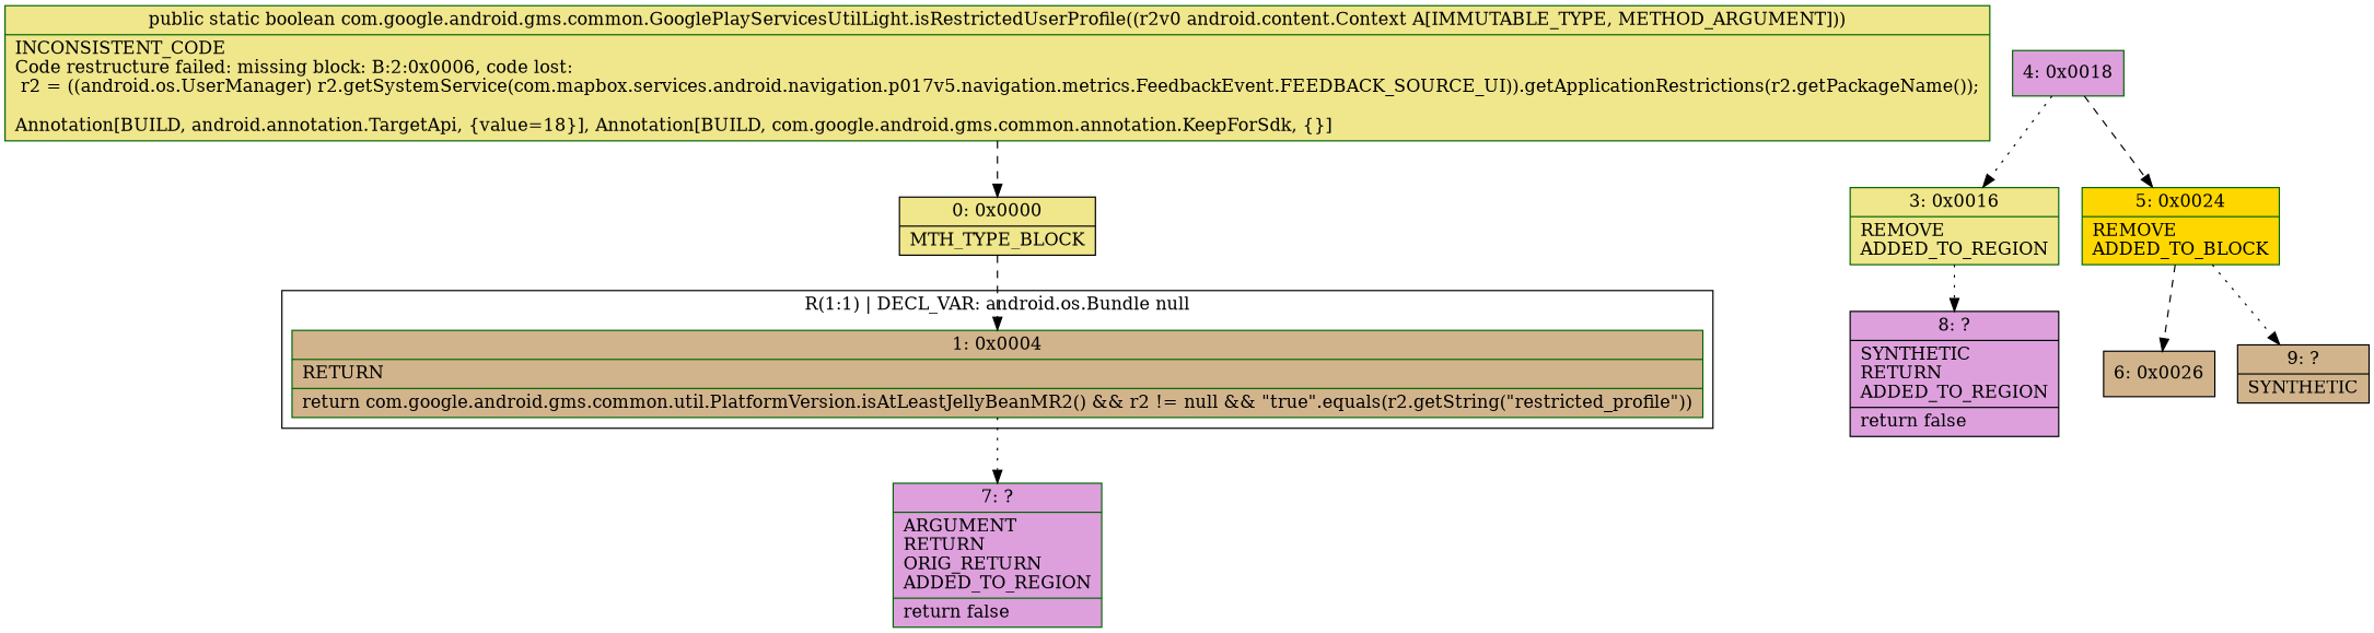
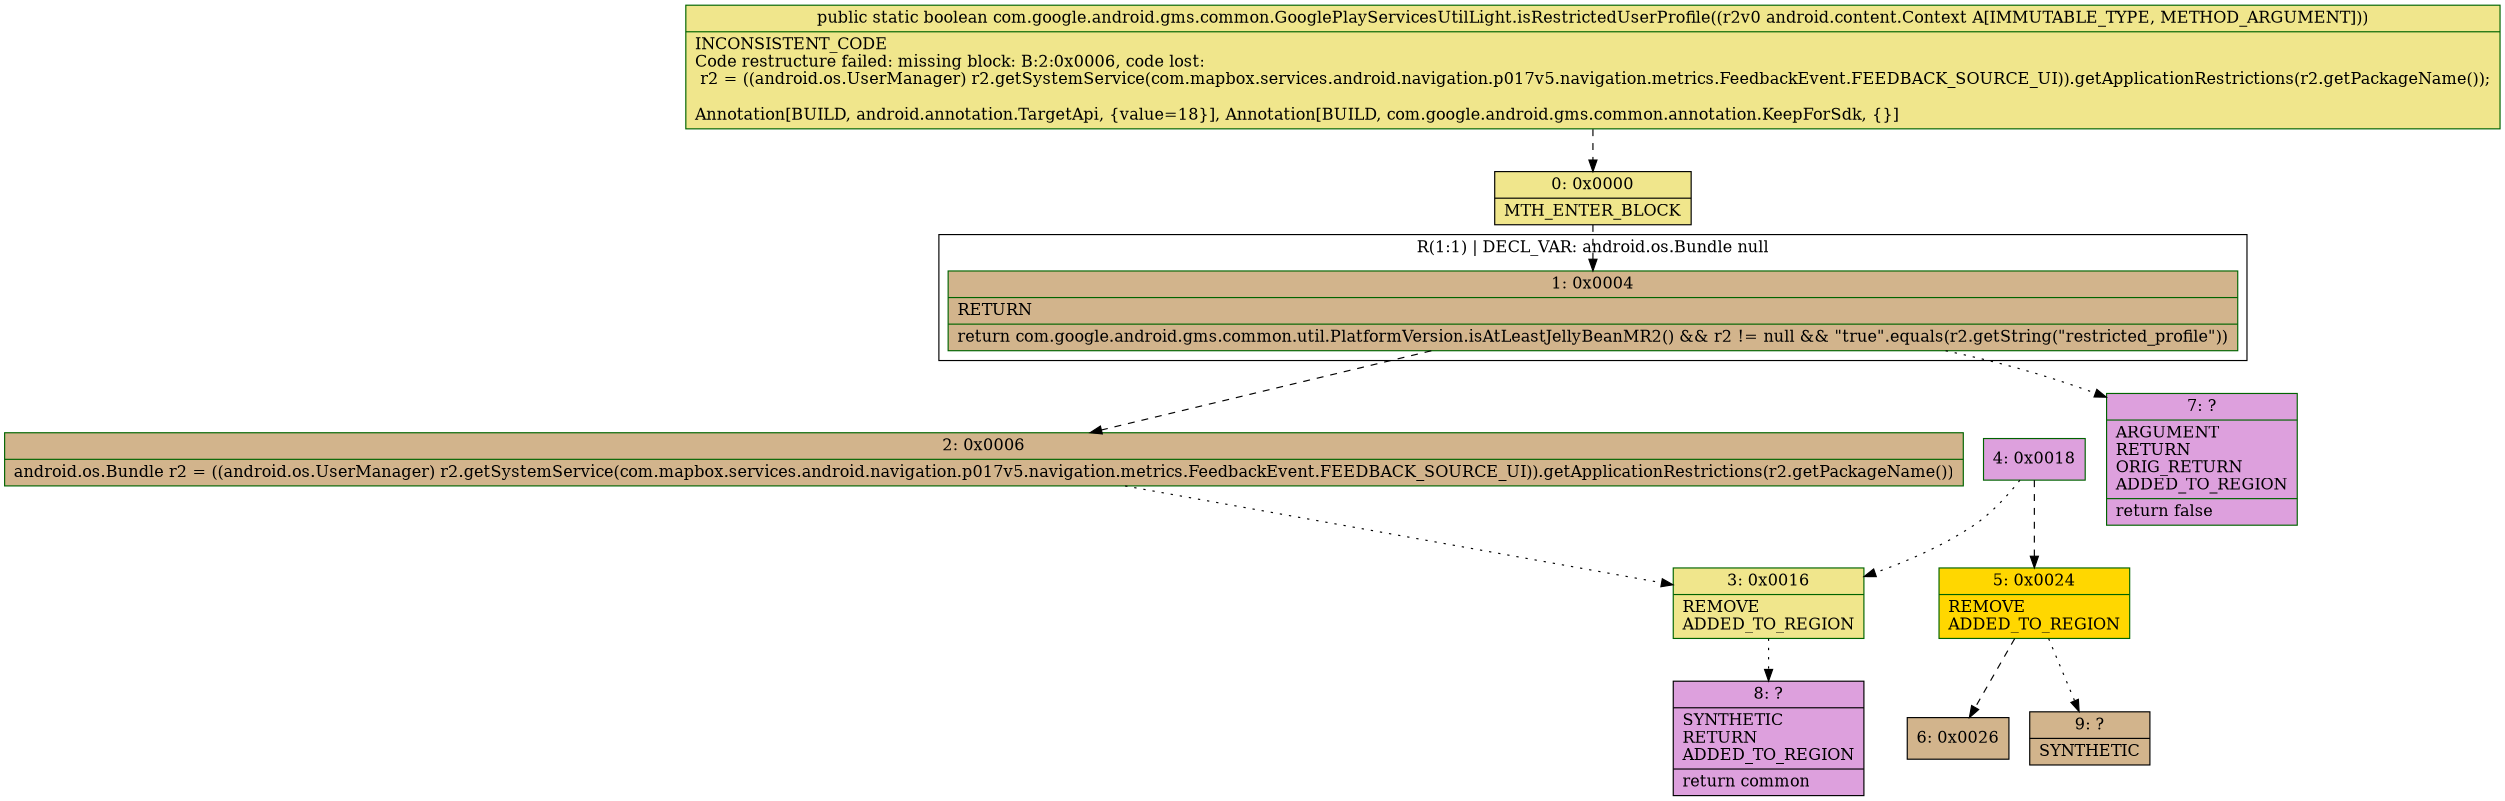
  digraph {
    node [color=darkgreen fillcolor=tan shape=record style=filled]
    edge [style=dashed]
    n1 [label="{1\:\ 0x0004|RETURN\l|return com.google.android.gms.common.util.PlatformVersion.isAtLeastJellyBeanMR2() && r2 != null && \"true\".equals(r2.getString(\"restricted_profile\"))\l}"]
+   n2 [label="{2\:\ 0x0006|android.os.Bundle r2 = ((android.os.UserManager) r2.getSystemService(com.mapbox.services.android.navigation.p017v5.navigation.metrics.FeedbackEvent.FEEDBACK_SOURCE_UI)).getApplicationRestrictions(r2.getPackageName())\l}"]
    n3 [fillcolor=plum label="{7\:\ ?|ARGUMENT\lRETURN\lORIG_RETURN\lADDED_TO_REGION\l|return false\l}"]
    n4 [fillcolor=khaki label="{3\:\ 0x0016|REMOVE\lADDED_TO_REGION\l}"]
-   n5 [color=black fillcolor=khaki label="{0\:\ 0x0000|MTH_TYPE_BLOCK\l}"]
-   n6 [color=black fillcolor=plum label="{8\:\ ?|SYNTHETIC\lRETURN\lADDED_TO_REGION\l|return false\l}"]
+   n5 [color=black fillcolor=khaki label="{0\:\ 0x0000|MTH_ENTER_BLOCK\l}"]
+   n6 [color=black fillcolor=plum label="{8\:\ ?|SYNTHETIC\lRETURN\lADDED_TO_REGION\l|return common\l}"]
    n7 [fillcolor=plum label="{4\:\ 0x0018}"]
-   n8 [fillcolor=gold label="{5\:\ 0x0024|REMOVE\lADDED_TO_BLOCK\l}"]
+   n8 [fillcolor=gold label="{5\:\ 0x0024|REMOVE\lADDED_TO_REGION\l}"]
    n9 [color=black label="{6\:\ 0x0026}"]
    n10 [color=black label="{9\:\ ?|SYNTHETIC\l}"]
    n11 [fillcolor=khaki label="{public static boolean com.google.android.gms.common.GooglePlayServicesUtilLight.isRestrictedUserProfile((r2v0 android.content.Context A[IMMUTABLE_TYPE, METHOD_ARGUMENT]))  | INCONSISTENT_CODE\lCode restructure failed: missing block: B:2:0x0006, code lost:\l    r2 = ((android.os.UserManager) r2.getSystemService(com.mapbox.services.android.navigation.p017v5.navigation.metrics.FeedbackEvent.FEEDBACK_SOURCE_UI)).getApplicationRestrictions(r2.getPackageName());\l\lAnnotation[BUILD, android.annotation.TargetApi, \{value=18\}], Annotation[BUILD, com.google.android.gms.common.annotation.KeepForSdk, \{\}]\l}"]
    subgraph cluster_1 {
      label="R(1:1) | DECL_VAR: android.os.Bundle null\l"
      n1
    }
+   n1 -> n2
    n1 -> n3 [style=dotted]
+   n2 -> n4 [style=dotted]
    n4 -> n6 [style=dotted]
    n5 -> n1
    n7 -> n4 [style=dotted]
    n7 -> n8
    n8 -> n9
    n8 -> n10 [style=dotted]
    n11 -> n5
  }
